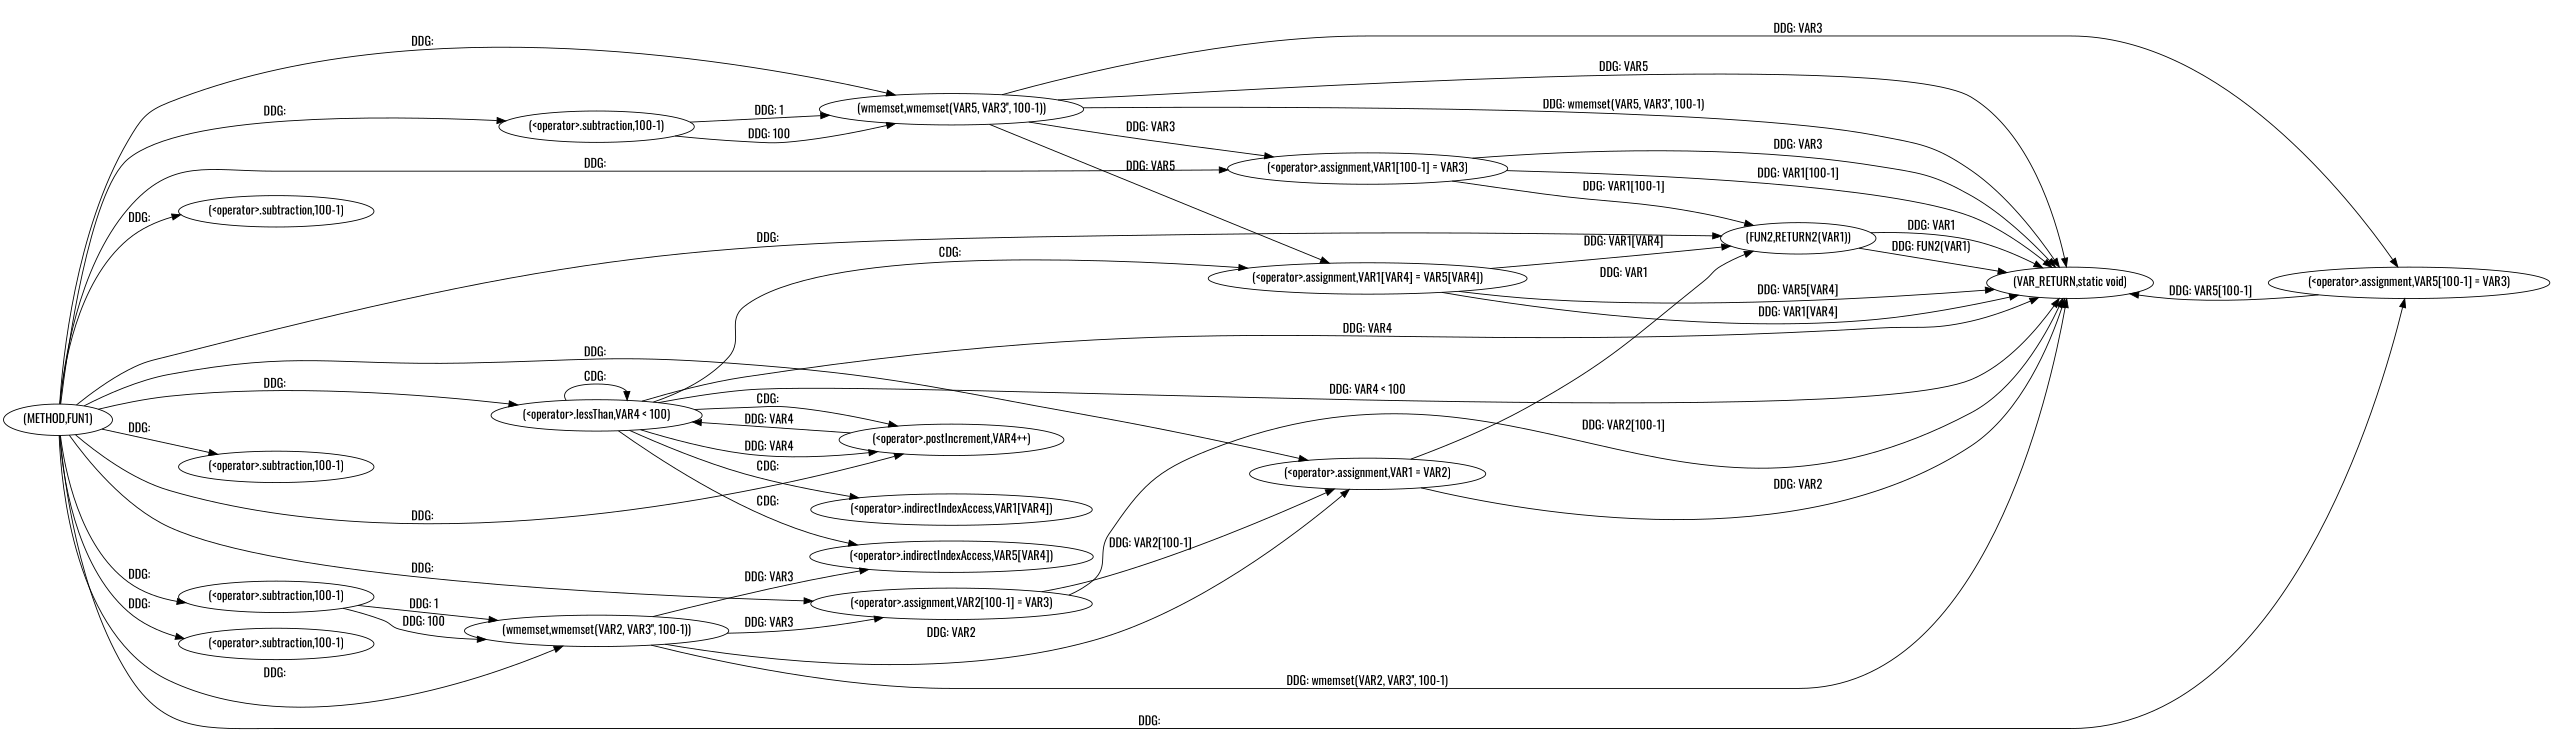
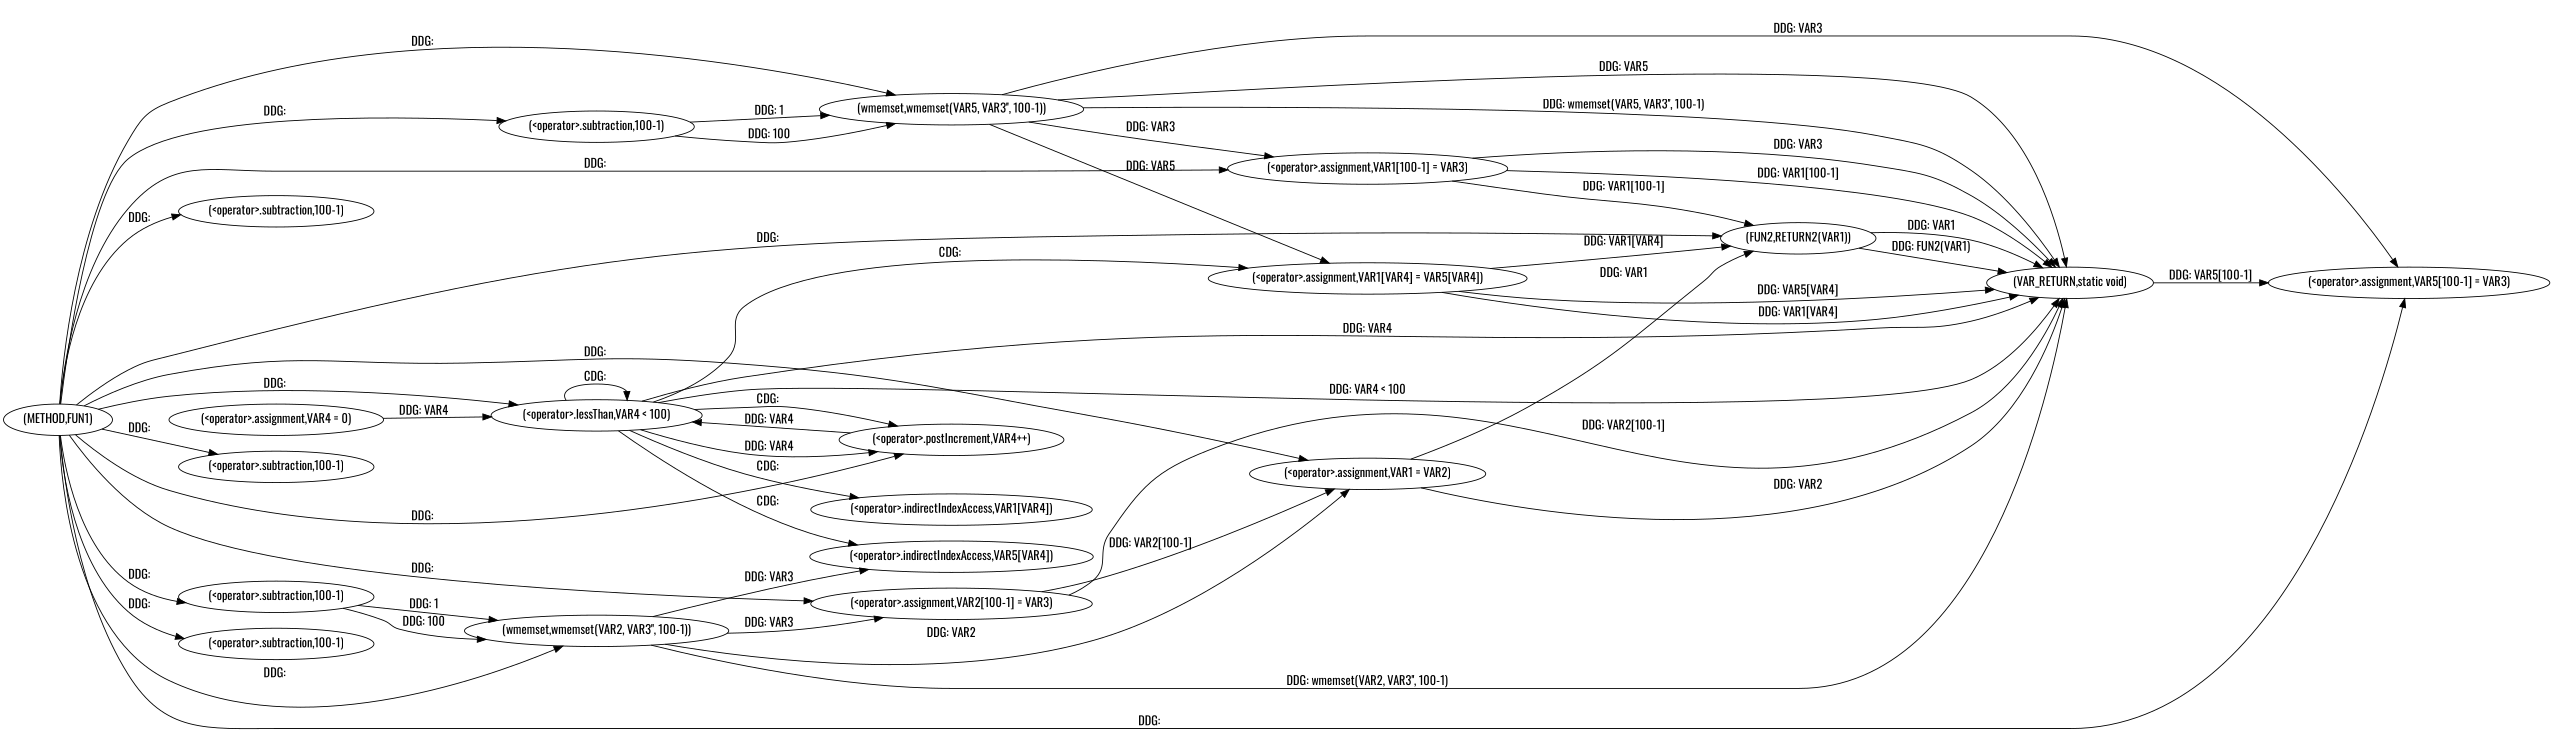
  digraph {
    fontname=Oswald
    rankdir=LR
    node [fontname=Oswald]
    edge [fontname=Oswald]
    n1 [label="(METHOD,FUN1)"]
    n2 [label="(wmemset,wmemset(VAR2, VAR3'', 100-1))"]
    n3 [label="(<operator>.subtraction,100-1)"]
    n4 [label="(<operator>.assignment,VAR2[100-1] = VAR3)"]
    n5 [label="(<operator>.subtraction,100-1)"]
    n6 [label="(<operator>.assignment,VAR1 = VAR2)"]
    n7 [label="(wmemset,wmemset(VAR5, VAR3'', 100-1))"]
    n8 [label="(<operator>.subtraction,100-1)"]
    n9 [label="(<operator>.assignment,VAR5[100-1] = VAR3)"]
    n10 [label="(<operator>.subtraction,100-1)"]
    n11 [label="(<operator>.lessThan,VAR4 < 100)"]
    n12 [label="(<operator>.postIncrement,VAR4++)"]
    n13 [label="(<operator>.assignment,VAR1[100-1] = VAR3)"]
    n14 [label="(<operator>.subtraction,100-1)"]
    n15 [label="(FUN2,RETURN2(VAR1))"]
    n16 [label="(VAR_RETURN,static void)"]
    n17 [label="(<operator>.indirectIndexAccess,VAR5[VAR4])"]
    n18 [label="(<operator>.assignment,VAR1[VAR4] = VAR5[VAR4])"]
+   n19 [label="(<operator>.assignment,VAR4 = 0)"]
    n20 [label="(<operator>.indirectIndexAccess,VAR1[VAR4])"]
    n1 -> n2 [label="DDG: "]
    n1 -> n3 [label="DDG: "]
    n1 -> n4 [label="DDG: "]
    n1 -> n5 [label="DDG: "]
    n1 -> n6 [label="DDG: "]
    n1 -> n7 [label="DDG: "]
    n1 -> n8 [label="DDG: "]
    n1 -> n9 [label="DDG: "]
    n1 -> n10 [label="DDG: "]
    n1 -> n11 [label="DDG: "]
    n1 -> n12 [label="DDG: "]
    n1 -> n13 [label="DDG: "]
    n1 -> n14 [label="DDG: "]
    n1 -> n15 [label="DDG: "]
    n2 -> n4 [label="DDG: VAR3"]
    n2 -> n6 [label="DDG: VAR2"]
    n2 -> n16 [label="DDG: wmemset(VAR2, VAR3'', 100-1)"]
    n2 -> n17 [label="DDG: VAR3"]
    n3 -> n2 [label="DDG: 100"]
    n3 -> n2 [label="DDG: 1"]
    n4 -> n6 [label="DDG: VAR2[100-1]"]
    n4 -> n16 [label="DDG: VAR2[100-1]"]
    n6 -> n15 [label="DDG: VAR1"]
    n6 -> n16 [label="DDG: VAR2"]
    n7 -> n9 [label="DDG: VAR3"]
    n7 -> n13 [label="DDG: VAR3"]
    n7 -> n16 [label="DDG: VAR5"]
    n7 -> n16 [label="DDG: wmemset(VAR5, VAR3'', 100-1)"]
    n7 -> n18 [label="DDG: VAR5"]
    n8 -> n7 [label="DDG: 100"]
    n8 -> n7 [label="DDG: 1"]
-   n9 -> n16 [label="DDG: VAR5[100-1]"]
+   n16 -> n9 [label="DDG: VAR5[100-1]"]
    n11 -> n11 [label="CDG: "]
    n11 -> n12 [label="DDG: VAR4"]
    n11 -> n12 [label="CDG: "]
    n11 -> n16 [label="DDG: VAR4 < 100"]
    n11 -> n16 [label="DDG: VAR4"]
    n11 -> n17 [label="CDG: "]
    n11 -> n18 [label="CDG: "]
    n11 -> n20 [label="CDG: "]
    n12 -> n11 [label="DDG: VAR4"]
    n13 -> n15 [label="DDG: VAR1[100-1]"]
    n13 -> n16 [label="DDG: VAR1[100-1]"]
    n13 -> n16 [label="DDG: VAR3"]
    n15 -> n16 [label="DDG: FUN2(VAR1)"]
    n15 -> n16 [label="DDG: VAR1"]
    n18 -> n15 [label="DDG: VAR1[VAR4]"]
    n18 -> n16 [label="DDG: VAR5[VAR4]"]
    n18 -> n16 [label="DDG: VAR1[VAR4]"]
+   n19 -> n11 [label="DDG: VAR4"]
  }
